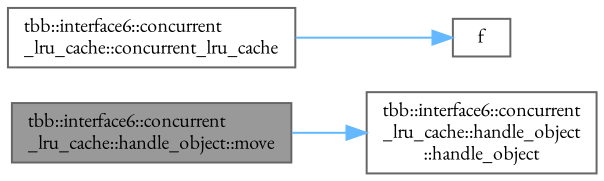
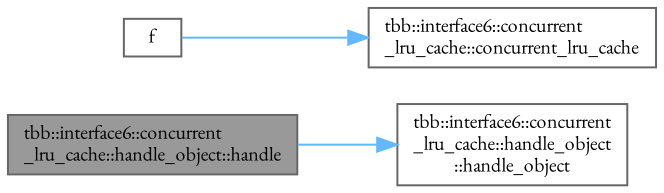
  digraph {
    fontname="EB Garamond"
    rankdir=LR
    node [color=grey40 fillcolor=white fontname="EB Garamond" fontsize=10 shape=box style=filled]
    edge [color=steelblue1 fontname="EB Garamond" fontsize=10 labelfontname=Helvetica labelfontsize=10 style=solid]
-   n1 [color=gray40 fillcolor=grey60 fontcolor=black height=0.2 label="tbb::interface6::concurrent\l_lru_cache::handle_object::move" width=0.4]
+   n1 [color=gray40 fillcolor=grey60 fontcolor=black height=0.2 label="tbb::interface6::concurrent\l_lru_cache::handle_object::handle" width=0.4]
    n2 [height=0.2 label="tbb::interface6::concurrent\l_lru_cache::handle_object\l::handle_object" width=0.4]
    n3 [height=0.2 label="tbb::interface6::concurrent\l_lru_cache::concurrent_lru_cache" width=0.4]
    n4 [height=0.2 label=f width=0.4]
    n1 -> n2
-   n3 -> n4
+   n4 -> n3
  }
